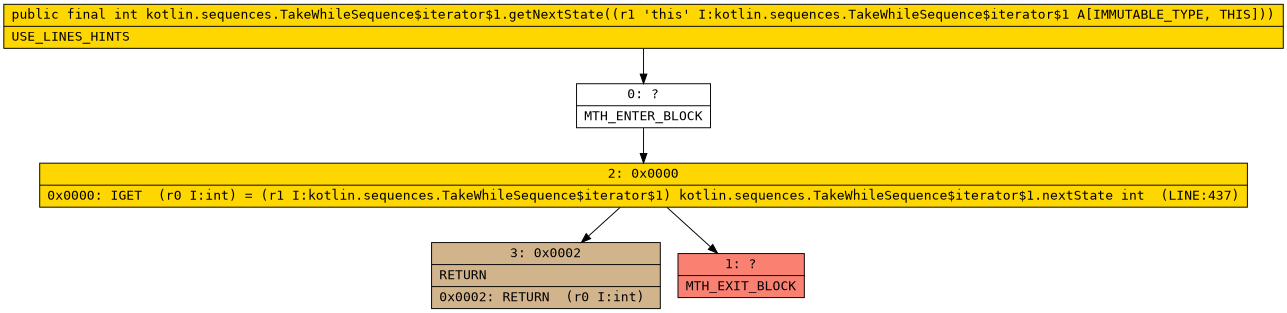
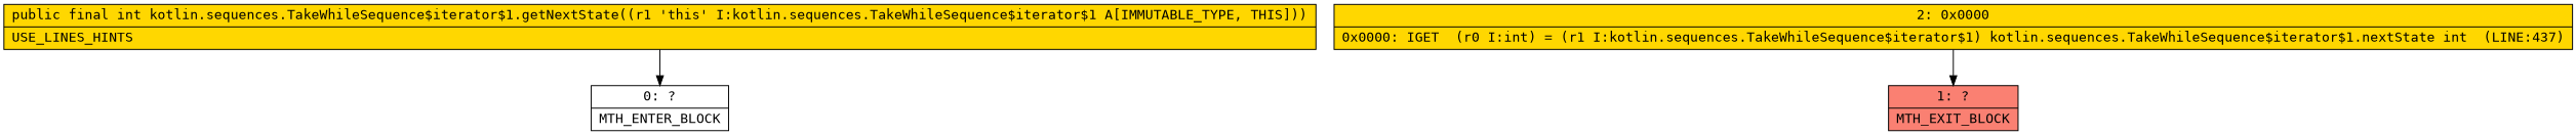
  digraph {
    fontname="DejaVu Sans Mono"
    node [fillcolor=gold fontname="DejaVu Sans Mono" shape=record style=filled]
    edge [fontname="DejaVu Sans Mono"]
    n1 [fillcolor=white label="{0\:\ ?|MTH_ENTER_BLOCK\l}"]
    n2 [label="{2\:\ 0x0000|0x0000: IGET  (r0 I:int) = (r1 I:kotlin.sequences.TakeWhileSequence$iterator$1) kotlin.sequences.TakeWhileSequence$iterator$1.nextState int  (LINE:437)\l}"]
-   n3 [fillcolor=tan label="{3\:\ 0x0002|RETURN\l|0x0002: RETURN  (r0 I:int) \l}"]
    n4 [fillcolor=salmon label="{1\:\ ?|MTH_EXIT_BLOCK\l}"]
    n5 [label="{public final int kotlin.sequences.TakeWhileSequence$iterator$1.getNextState((r1 'this' I:kotlin.sequences.TakeWhileSequence$iterator$1 A[IMMUTABLE_TYPE, THIS]))  | USE_LINES_HINTS\l}"]
-   n1 -> n2
-   n2 -> n3
    n2 -> n4
    n5 -> n1
  }
